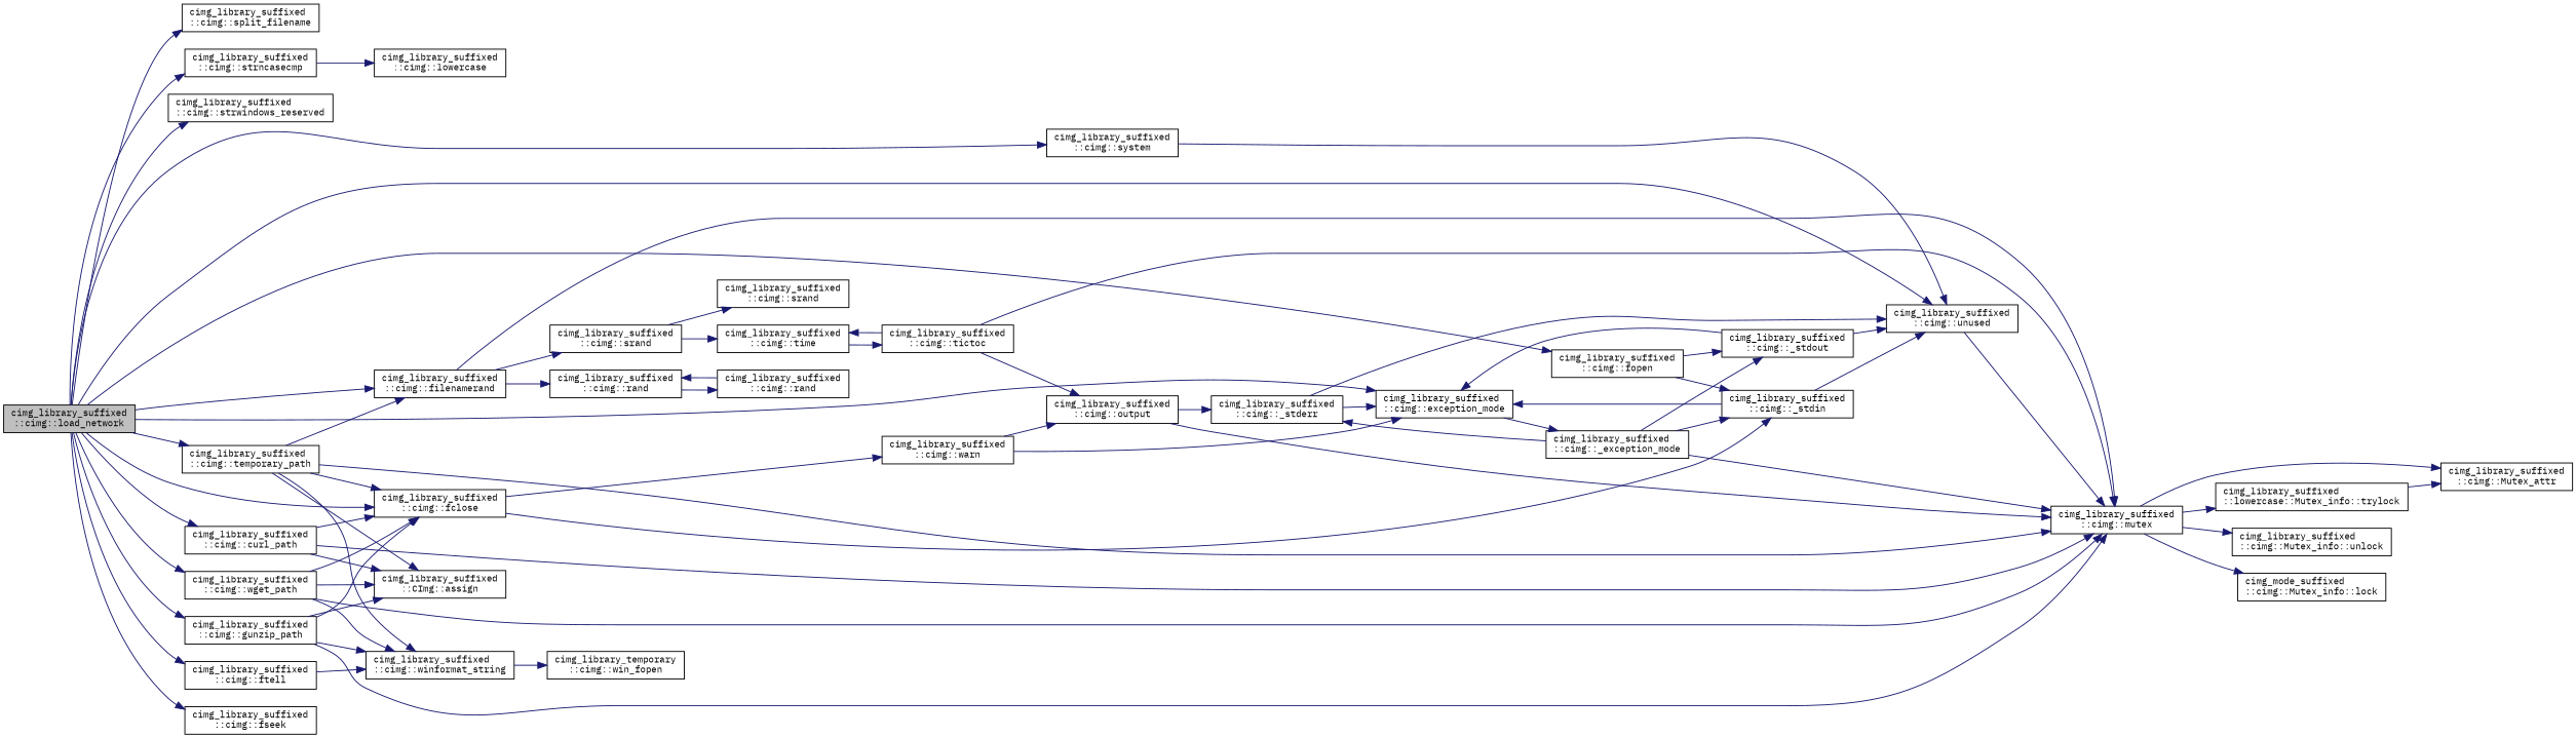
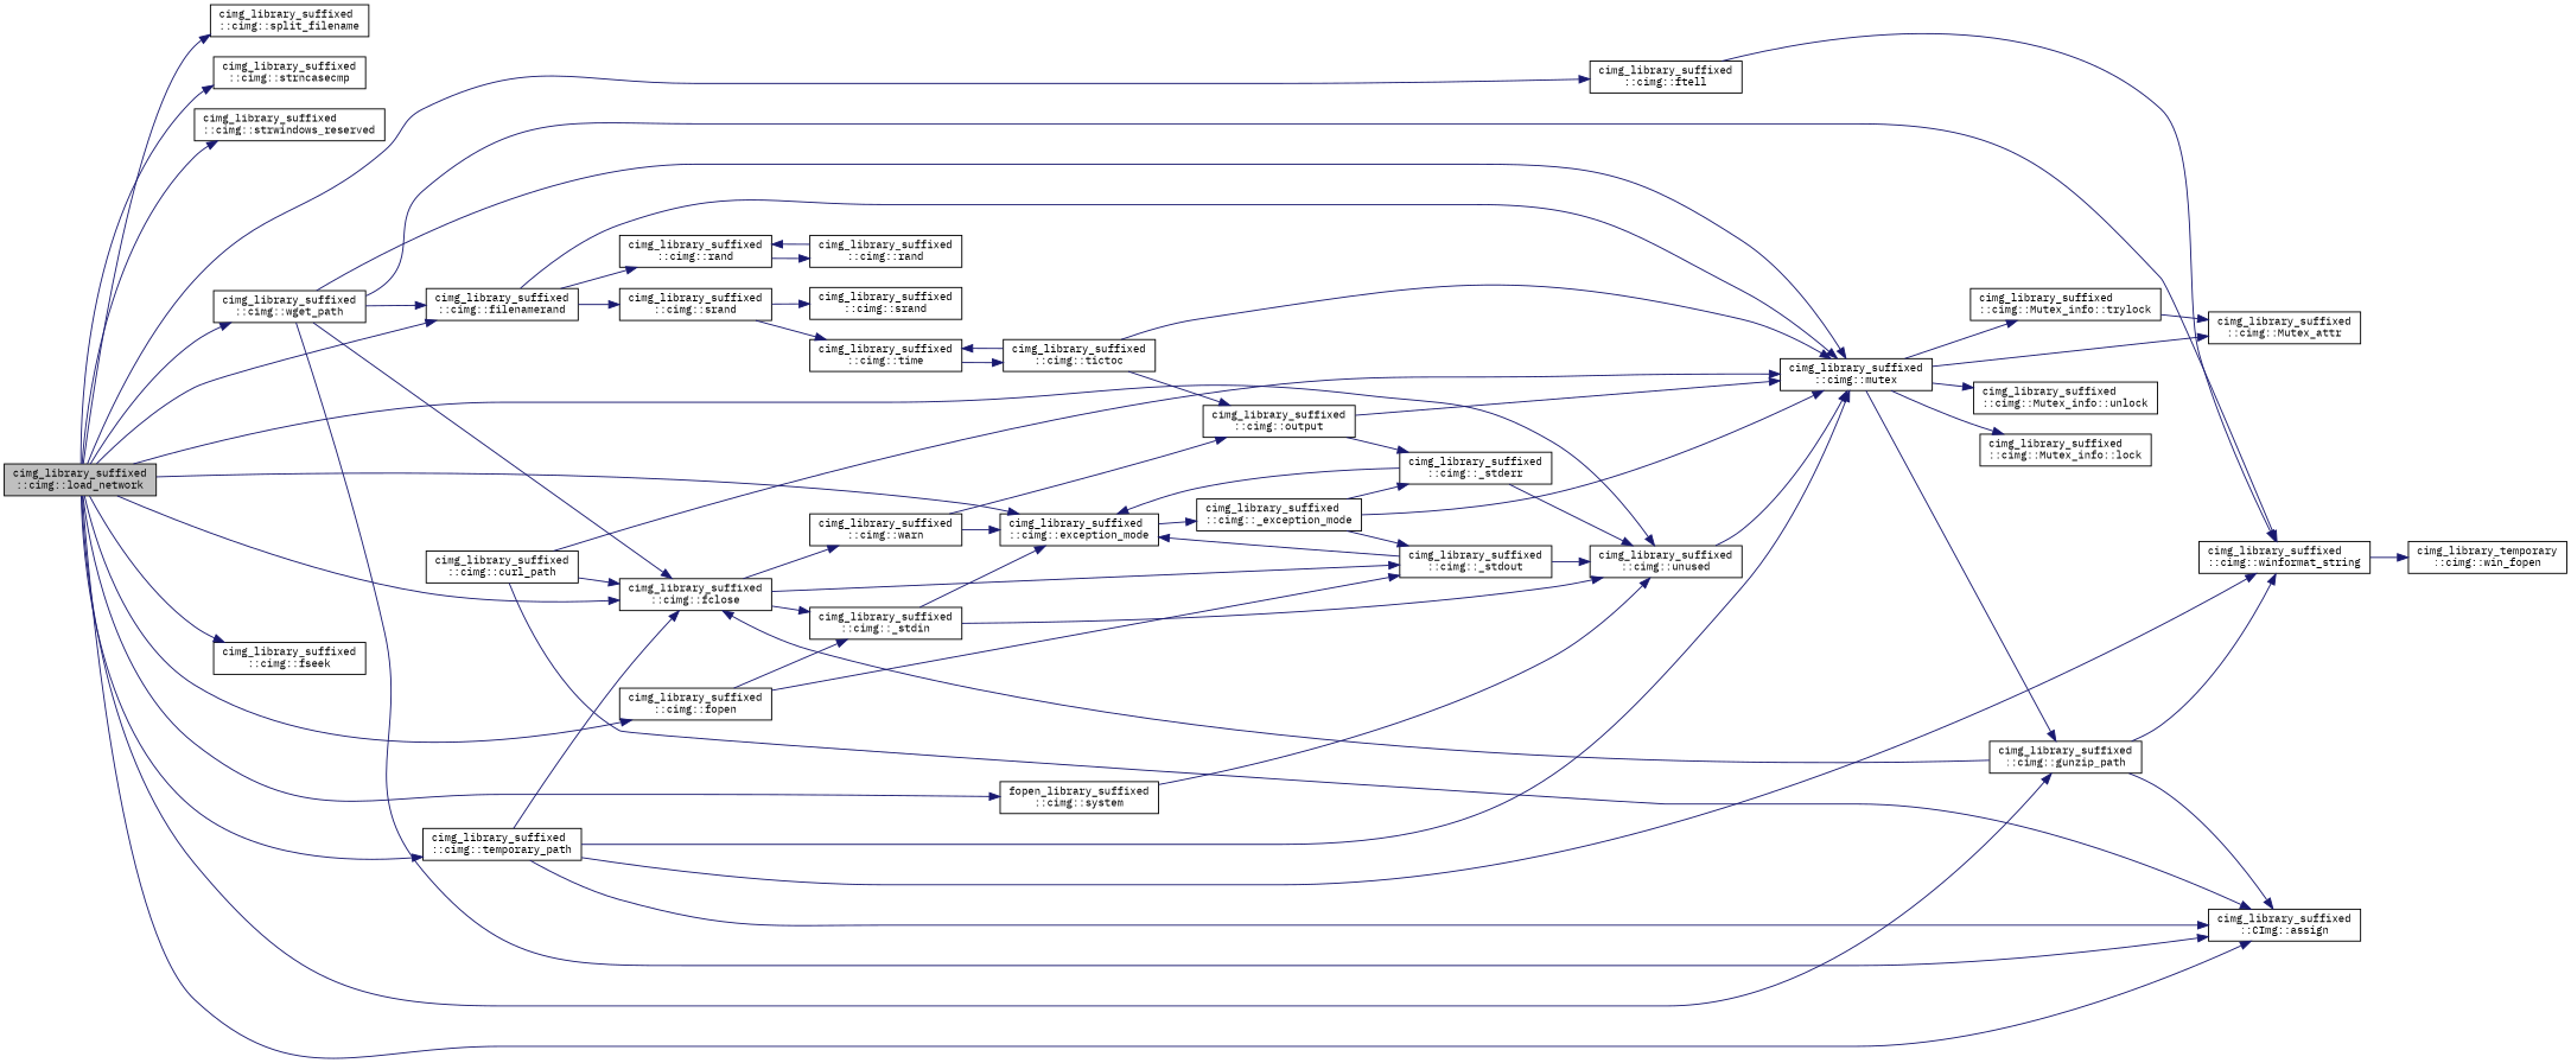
  digraph {
    fontname="IBM Plex Mono"
    rankdir=LR
    node [color=black fillcolor=white fontname="IBM Plex Mono" fontsize=10 shape=record style=filled]
    edge [color=midnightblue fontname="IBM Plex Mono" fontsize=10 labelfontname=Helvetica labelfontsize=10 style=solid]
    n1 [fillcolor=grey75 fontcolor=black height=0.2 label="cimg_library_suffixed\l::cimg::load_network" width=0.4]
    n2 [height=0.2 label="cimg_library_suffixed\l::cimg::split_filename" width=0.4]
    n3 [height=0.2 label="cimg_library_suffixed\l::cimg::strncasecmp" width=0.4]
    n4 [height=0.2 label="cimg_library_suffixed\l::cimg::strwindows_reserved" width=0.4]
    n5 [height=0.2 label="cimg_library_suffixed\l::cimg::temporary_path" width=0.4]
    n6 [height=0.2 label="cimg_library_suffixed\l::cimg::filenamerand" width=0.4]
    n7 [height=0.2 label="cimg_library_suffixed\l::cimg::unused" width=0.4]
    n8 [height=0.2 label="cimg_library_suffixed\l::cimg::exception_mode" width=0.4]
    n9 [height=0.2 label="cimg_library_suffixed\l::cimg::fclose" width=0.4]
    n10 [height=0.2 label="cimg_library_suffixed\l::cimg::fopen" width=0.4]
    n11 [height=0.2 label="cimg_library_suffixed\l::cimg::fseek" width=0.4]
    n12 [height=0.2 label="cimg_library_suffixed\l::cimg::ftell" width=0.4]
    n13 [height=0.2 label="cimg_library_suffixed\l::cimg::curl_path" width=0.4]
-   n14 [height=0.2 label="cimg_library_suffixed\l::cimg::system" width=0.4]
+   n14 [height=0.2 label="fopen_library_suffixed\l::cimg::system" width=0.4]
    n15 [height=0.2 label="cimg_library_suffixed\l::cimg::wget_path" width=0.4]
    n16 [height=0.2 label="cimg_library_suffixed\l::cimg::gunzip_path" width=0.4]
-   n17 [height=0.2 label="cimg_library_suffixed\l::cimg::lowercase" width=0.4]
    n18 [height=0.2 label="cimg_library_suffixed\l::cimg::mutex" width=0.4]
    n19 [height=0.2 label="cimg_library_suffixed\l::CImg::assign" width=0.4]
    n20 [height=0.2 label="cimg_library_suffixed\l::cimg::winformat_string" width=0.4]
    n21 [height=0.2 label="cimg_library_suffixed\l::cimg::srand" width=0.4]
    n22 [height=0.2 label="cimg_library_suffixed\l::cimg::rand" width=0.4]
    n23 [height=0.2 label="cimg_library_suffixed\l::cimg::_exception_mode" width=0.4]
    n24 [height=0.2 label="cimg_library_suffixed\l::cimg::_stdin" width=0.4]
    n25 [height=0.2 label="cimg_library_suffixed\l::cimg::_stdout" width=0.4]
    n26 [height=0.2 label="cimg_library_suffixed\l::cimg::warn" width=0.4]
    n27 [height=0.2 label="cimg_library_suffixed\l::cimg::Mutex_attr" width=0.4]
    n28 [height=0.2 label="cimg_library_suffixed\l::cimg::Mutex_info::unlock" width=0.4]
-   n29 [height=0.2 label="cimg_mode_suffixed\l::cimg::Mutex_info::lock" width=0.4]
-   n30 [height=0.2 label="cimg_library_suffixed\l::lowercase::Mutex_info::trylock" width=0.4]
+   n29 [height=0.2 label="cimg_library_suffixed\l::cimg::Mutex_info::lock" width=0.4]
+   n30 [height=0.2 label="cimg_library_suffixed\l::cimg::Mutex_info::trylock" width=0.4]
    n31 [height=0.2 label="cimg_library_temporary\l::cimg::win_fopen" width=0.4]
    n32 [height=0.2 label="cimg_library_suffixed\l::cimg::time" width=0.4]
    n33 [height=0.2 label="cimg_library_suffixed\l::cimg::srand" width=0.4]
    n34 [height=0.2 label="cimg_library_suffixed\l::cimg::rand" width=0.4]
    n35 [height=0.2 label="cimg_library_suffixed\l::cimg::tictoc" width=0.4]
    n36 [height=0.2 label="cimg_library_suffixed\l::cimg::output" width=0.4]
    n37 [height=0.2 label="cimg_library_suffixed\l::cimg::_stderr" width=0.4]
    n1 -> n2
    n1 -> n3
    n1 -> n4
    n1 -> n5
    n1 -> n6
    n1 -> n7
    n1 -> n8
    n1 -> n9
    n1 -> n10
    n1 -> n11
    n1 -> n12
-   n1 -> n13
+   n1 -> n19
    n1 -> n14
    n1 -> n15
    n1 -> n16
-   n3 -> n17
-   n5 -> n6
+   n15 -> n6
    n5 -> n9
    n5 -> n18
    n5 -> n19
    n5 -> n20
    n6 -> n18
    n6 -> n21
    n6 -> n22
    n7 -> n18
    n8 -> n23
    n9 -> n24
+   n9 -> n25
    n9 -> n26
    n10 -> n24
    n10 -> n25
    n12 -> n20
    n13 -> n9
    n13 -> n18
    n13 -> n19
    n14 -> n7
    n15 -> n9
    n15 -> n18
    n15 -> n19
    n15 -> n20
    n16 -> n9
-   n16 -> n18
+   n18 -> n16
    n16 -> n19
    n16 -> n20
    n18 -> n27
    n18 -> n28
    n18 -> n29
    n18 -> n30
    n20 -> n31
    n21 -> n32
    n21 -> n33
    n22 -> n34
    n23 -> n18
-   n23 -> n24
    n23 -> n25
    n23 -> n37
    n24 -> n7
    n24 -> n8
    n25 -> n7
    n25 -> n8
    n26 -> n8
    n26 -> n36
    n30 -> n27
    n32 -> n35
    n34 -> n22
    n35 -> n18
    n35 -> n32
    n35 -> n36
    n36 -> n18
    n36 -> n37
    n37 -> n7
    n37 -> n8
  }
